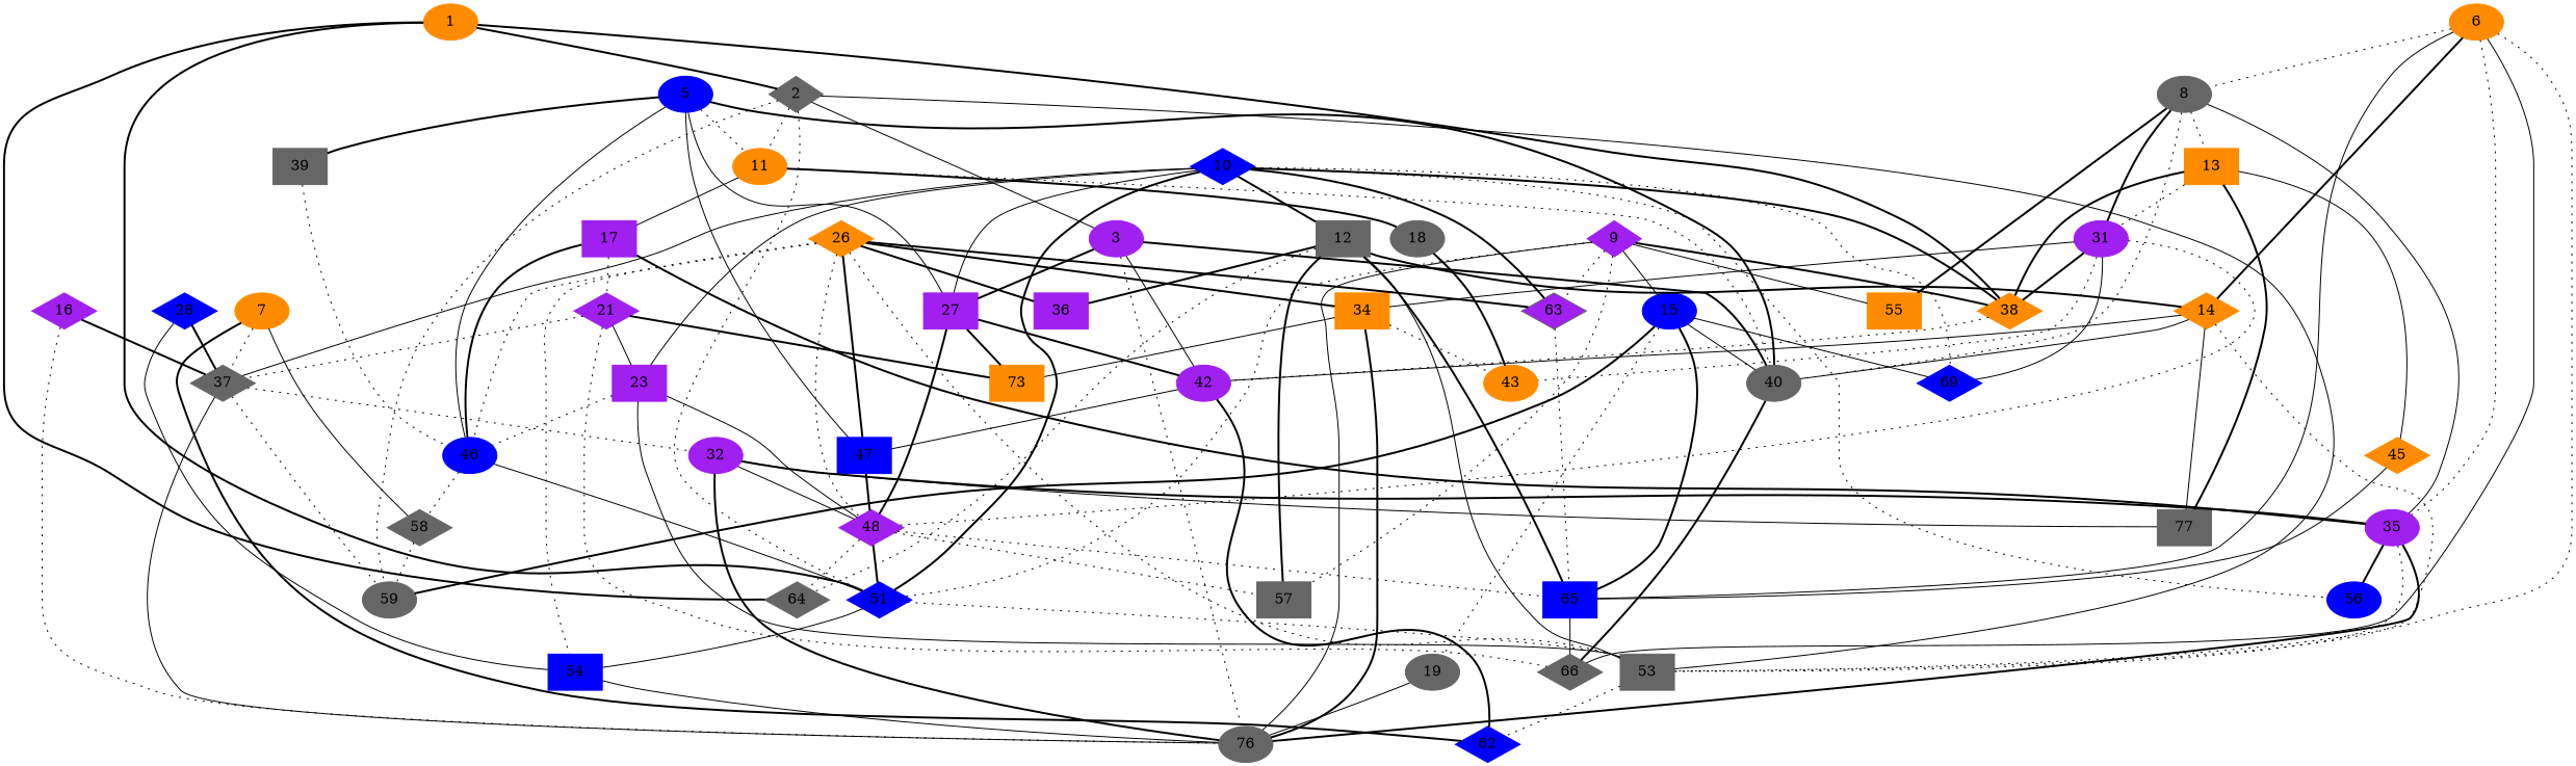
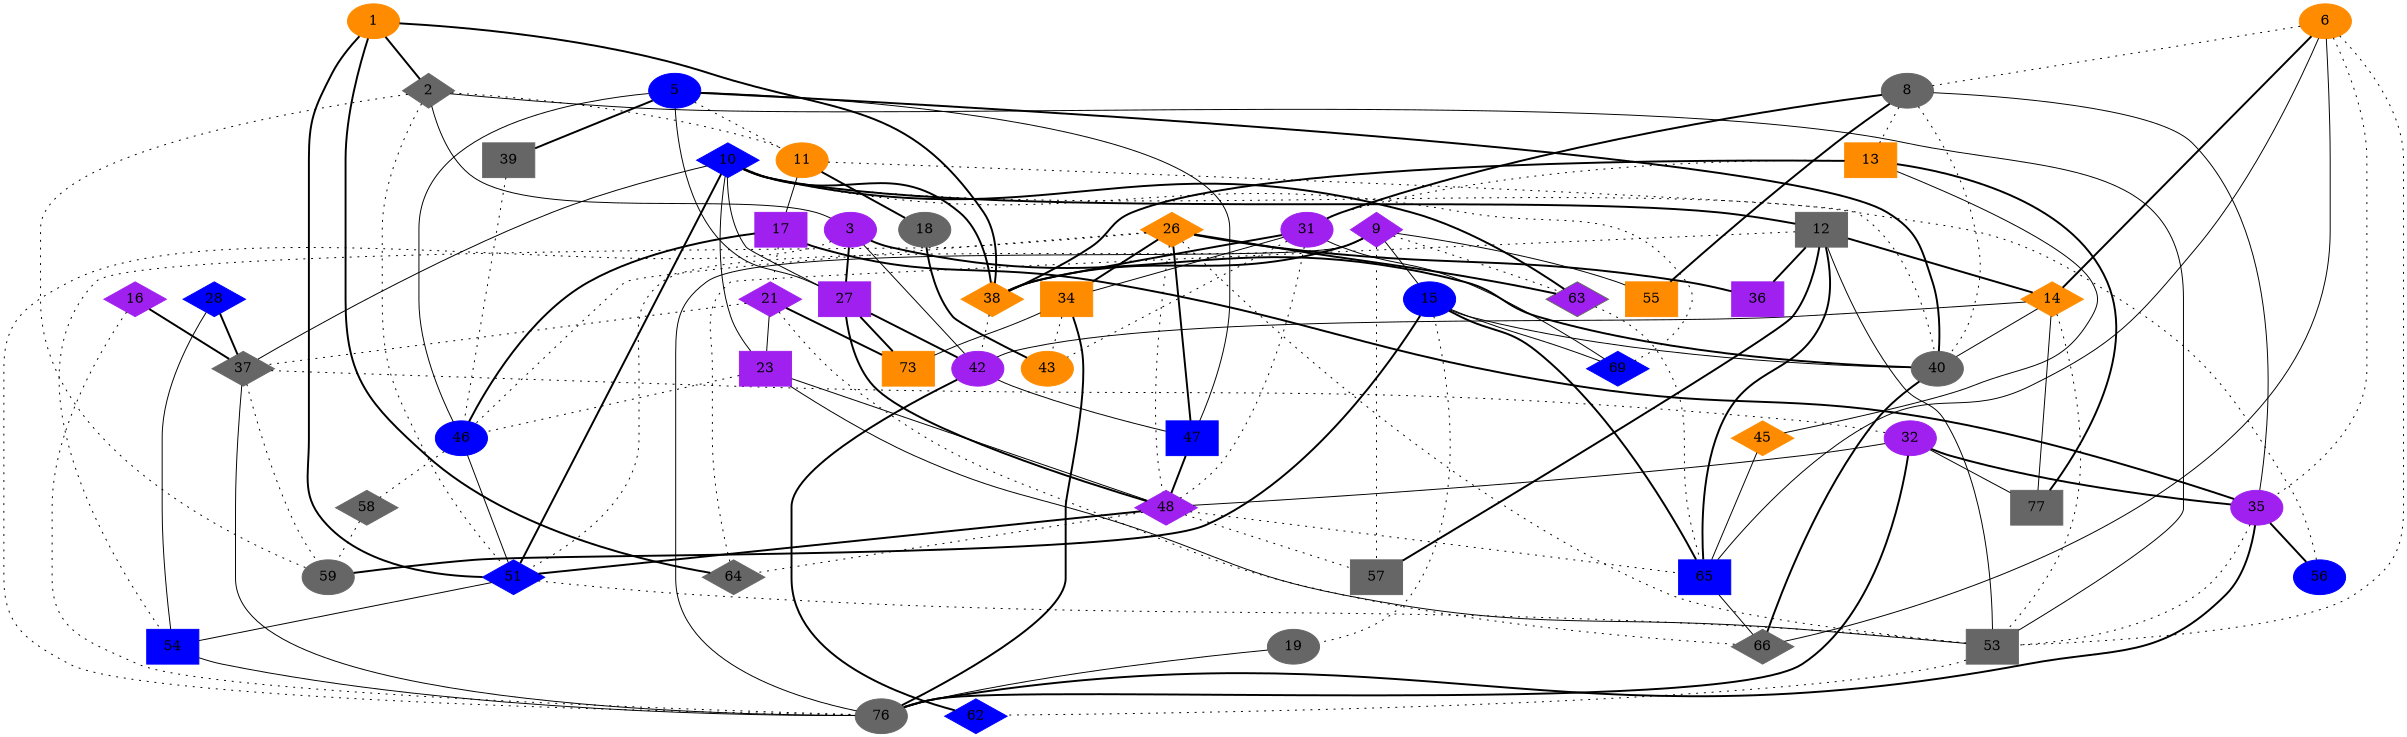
  graph {
    node [color=gray40 shape=ellipse style=filled]
    edge [style=bold]
    1 [color=darkorange super="+29"]
    2 [shape=diamond super="+22"]
    38 [color=darkorange shape=diamond super="+87"]
    51 [color=blue shape=diamond super="+61"]
    64 [shape=diamond]
    3 [color=purple super="+4"]
    11 [color=darkorange super="+24"]
    53 [shape=box super="+67"]
    59
    42 [color=purple super="+74"]
    54 [color=blue shape=box]
    27 [color=purple shape=box super="+52"]
    40 [super="+60"]
    76 [super="+83"]
    17 [color=purple shape=box super="+37"]
    18
    62 [color=blue shape=diamond]
    73 [color=darkorange shape=box super="+89"]
    48 [color=purple shape=diamond super="+78"]
    66 [shape=diamond]
    47 [color=blue shape=box]
    5 [color=blue super="+33"]
    39 [shape=box]
    46 [color=blue super="+79"]
    58 [shape=diamond]
    6 [color=darkorange super="+72"]
    8 [super="+44"]
    14 [color=darkorange shape=diamond super="+20"]
    35 [color=purple super="+86"]
    65 [color=blue shape=box super="+75"]
    13 [color=darkorange shape=box super="+90"]
    31 [color=purple super="+71"]
    55 [color=darkorange shape=box]
    77 [shape=box]
    56 [color=blue]
    n36 [label=37 shape=diamond super="+70"]
    32 [color=purple super="+41"]
-   7 [color=darkorange]
    45 [color=darkorange shape=diamond]
    69 [color=blue shape=diamond super="+80"]
    43 [color=darkorange]
    34 [color=darkorange shape=box super="+49"]
    9 [color=purple shape=diamond super="+82"]
    15 [color=blue super="+85"]
    57 [shape=box super="+88"]
    63 [fillcolor=purple shape=diamond]
    19
    10 [color=blue shape=diamond super="+68"]
    12 [shape=box super="+84"]
    23 [color=purple shape=box super="+25"]
    36 [color=purple shape=box]
    21 [color=purple shape=diamond]
    16 [color=purple shape=diamond]
    26 [color=darkorange shape=diamond super="+81"]
    28 [color=blue shape=diamond super="+50"]
    1 -- 2
    1 -- 38
    1 -- 51
    1 -- 64
    2 -- 51 [style=dotted]
    2 -- 3 [style=solid]
    2 -- 11 [style=dotted]
    2 -- 53 [style=solid]
    2 -- 59 [style=dotted]
    38 -- 42 [style=dotted]
    51 -- 53 [style=dotted]
    51 -- 54 [style=solid]
    3 -- 42 [style=solid]
    3 -- 27
    3 -- 40
    3 -- 76 [style=dotted]
    11 -- 40 [style=dotted]
    11 -- 17 [style=solid]
    11 -- 18
    53 -- 62 [style=dotted]
    42 -- 62
    42 -- 47 [style=solid]
    54 -- 76 [style=solid]
    27 -- 42
    27 -- 73
    27 -- 48
    40 -- 66
    17 -- 46
    17 -- 35
    17 -- 21 [style=dotted]
    18 -- 43
    48 -- 51
    48 -- 64 [style=dotted]
    48 -- 65 [style=dotted]
    48 -- 57 [style=dotted]
    47 -- 48
    5 -- 11 [style=dotted]
    5 -- 27 [style=solid]
    5 -- 40
    5 -- 47 [style=solid]
    5 -- 39
    5 -- 46 [style=solid]
    39 -- 46 [style=dotted]
    46 -- 51 [style=solid]
    46 -- 58 [style=dotted]
    58 -- 59 [style=dotted]
    6 -- 53 [style=dotted]
    6 -- 66 [style=solid]
    6 -- 8 [style=dotted]
    6 -- 14
    6 -- 35 [style=dotted]
    6 -- 65 [style=solid]
    8 -- 40 [style=dotted]
    8 -- 35 [style=solid]
    8 -- 13 [style=dotted]
    8 -- 31
    8 -- 55
    14 -- 53 [style=dotted]
    14 -- 42 [style=solid]
    14 -- 40 [style=solid]
    14 -- 77 [style=solid]
    35 -- 53 [style=dotted]
    35 -- 76
    35 -- 56
    65 -- 66 [style=solid]
    13 -- 38
    13 -- 31 [style=dotted weight=2]
    13 -- 77
    13 -- 45 [style=solid]
    31 -- 38 [weight=2]
    31 -- 48 [style=dotted]
    31 -- 69 [style=solid]
    31 -- 43 [style=dotted]
    31 -- 34 [style=solid]
    n36 -- 59 [style=dotted]
    n36 -- 76 [style=solid]
    n36 -- 32 [style=dotted]
    32 -- 76
    32 -- 48 [style=solid]
    32 -- 35
    32 -- 77 [style=solid]
-   7 -- 62
-   7 -- 58 [style=solid]
-   7 -- n36 [style=dotted]
    45 -- 65 [style=solid]
    34 -- 76 [weight=2]
    34 -- 73 [style=solid]
    34 -- 43 [style=dotted]
    9 -- 38
    9 -- 51 [style=dotted]
    9 -- 76 [style=solid]
    9 -- 55 [style=solid]
    9 -- 15 [style=solid]
    9 -- 57 [style=dotted weight=2]
    9 -- 63 [style=dotted]
    15 -- 59
    15 -- 40 [style=solid]
    15 -- 65
    15 -- 69 [style=solid]
    15 -- 19 [style=dotted]
    63 -- 65 [style=dotted]
    19 -- 76 [style=solid]
    10 -- 38
    10 -- 51
    10 -- 27 [style=solid]
    10 -- 56 [style=dotted]
    10 -- n36 [style=solid]
    10 -- 69 [style=dotted]
    10 -- 63
    10 -- 12
    10 -- 23 [style=solid weight=2]
    12 -- 64 [style=dotted]
    12 -- 53 [style=solid]
    12 -- 14
    12 -- 65 [weight=2]
    12 -- 57
    12 -- 36
    23 -- 53 [style=solid]
    23 -- 48 [style=solid]
    23 -- 46 [style=dotted]
    21 -- 73
    21 -- 66 [style=dotted]
    21 -- n36 [style=dotted]
    21 -- 23 [style=solid]
    16 -- 76 [style=dotted]
    16 -- n36 [weight=2]
    26 -- 53 [style=dotted]
    26 -- 54 [style=dotted]
    26 -- 48 [style=dotted]
    26 -- 47
    26 -- 46 [style=dotted]
    26 -- 34
    26 -- 63
    26 -- 36
    28 -- 54 [style=solid]
    28 -- n36
  }
